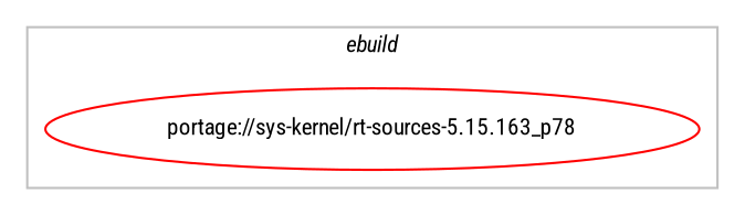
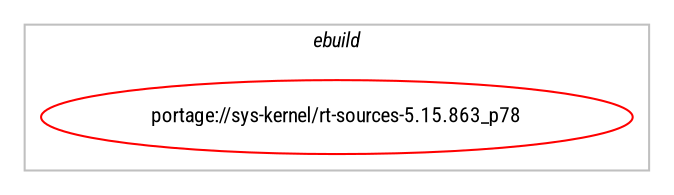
  digraph {
    compound=true
    concentrate=true
    fontname="Roboto Condensed"
    fontsize=10
    newrank=true
    rankdir=TB
    ranksep=1.5
-   n1 [color=red fontname="Roboto Condensed" fontsize=10 label="portage://sys-kernel/rt-sources-5.15.163_p78" width=4]
+   n1 [color=red fontname="Roboto Condensed" fontsize=10 label="portage://sys-kernel/rt-sources-5.15.863_p78" width=4]
    subgraph cluster_1 {
      color=gray
      label=<<i>ebuild</i>>
      n1
    }
    subgraph cluster_2 {
      color=gray
      label=<<i>dependencies</i>>
      subgraph cluster_3 {
        color=gray
        fillcolor="#eeeeee"
        label=<<i>compile</i>>
        style=filled
      }
      subgraph cluster_4 {
        color=gray
        fillcolor="#eeeeee"
        label=<<i>compile and run</i>>
        style=filled
      }
      subgraph cluster_5 {
        color=gray
        fillcolor="#eeeeee"
        label=<<i>run</i>>
        style=filled
      }
    }
    subgraph cluster_6 {
      color=gray
      label=<<i>candidates</i>>
      rank=same
    }
  }
